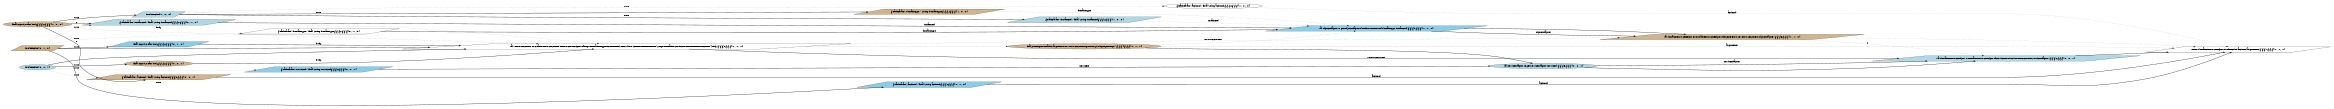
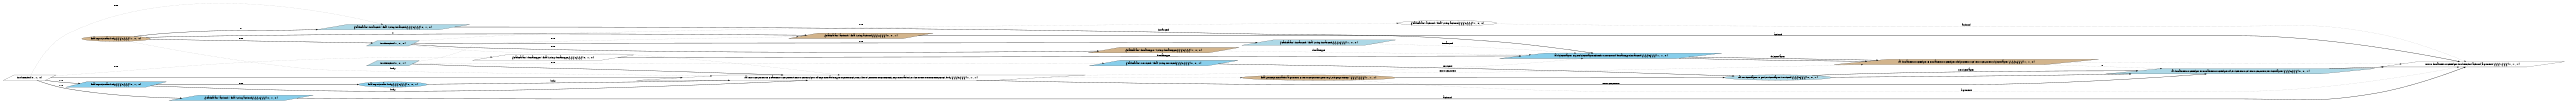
  digraph {
    rankdir=LR
    node [fillcolor=tan shape=parallelogram style=filled]
    edge [style=bold]
    n1 [label="final InputStream body@@@2@@@['1', '0', '0']" shape=ellipse]
    n2 [fillcolor=lightblue label="@PathParam(\"instanceId\") final String instanceId@@@2@@@['0', '1', '0']"]
    n3 [fillcolor=white label="val resourceContext = createResourceContext(ResourceDescriptor.of(RepresentationType.ACTION_RESULT,Where.STANDALONE_TABLES,RepresentationService.Intent.NOT_APPLICABLE),body)@@@3@@@['1', '1', '1']"]
    n4 [label="@PathParam(\"actionId\") final String actionId@@@2@@@['0', '0', '1']"]
    n5 [fillcolor=lightblue label="invokeAction['1', '0', '0']"]
    n6 [fillcolor=skyblue label="val objectAdapter = getObjectAdapterElseThrowNotFound(domainType,instanceId)@@@5@@@['1', '1', '0']"]
    n7 [label="val domainResourceHelper = DomainResourceHelper.ofObjectResource(resourceContext,objectAdapter)@@@6@@@['1', '1', '0']"]
    n8 [fillcolor=lightblue label="val domainResourceHelper = DomainResourceHelper.ofServiceResource(resourceContext,serviceAdapter)@@@6@@@['0', '0', '1']"]
    n9 [label="final JsonRepresentation arguments = resourceContext.getQueryStringAsJsonRepr()@@@4@@@['1', '1', '1']" shape=ellipse]
    n10 [fillcolor=white label="return domainResourceHelper.invokeAction(actionId,arguments)@@@7@@@['1', '1', '1']"]
    n11 [fillcolor=skyblue label="@PathParam(\"actionId\") final String actionId@@@2@@@['0', '1', '0']"]
    n12 [fillcolor=white label="@PathParam(\"actionId\") final String actionId@@@2@@@['1', '0', '0']" shape=ellipse]
    n13 [label="@PathParam(\"domainType\") String domainType@@@2@@@['1', '0', '0']"]
    n14 [fillcolor=lightblue label="@PathParam(\"instanceId\") final String instanceId@@@2@@@['1', '0', '0']"]
    n15 [fillcolor=white label="@PathParam(\"domainType\") final String domainType@@@2@@@['0', '1', '0']"]
    n16 [fillcolor=lightblue label="val serviceAdapter = getServiceAdapter(serviceId)@@@5@@@['0', '0', '1']" shape=ellipse]
    n17 [fillcolor=skyblue label="@PathParam(\"serviceId\") final String serviceId@@@2@@@['0', '0', '1']"]
-   n18 [label="final InputStream body@@@2@@@['0', '0', '1']" shape=ellipse]
+   n18 [fillcolor=skyblue label="final InputStream body@@@2@@@['0', '0', '1']" shape=ellipse]
    n19 [fillcolor=skyblue label="final InputStream body@@@2@@@['0', '1', '0']"]
-   n20 [fillcolor=lightblue label="invokeAction['0', '0', '1']" shape=ellipse]
-   n21 [label="invokeAction['0', '1', '0']"]
+   n20 [fillcolor=lightblue label="invokeAction['0', '0', '1']"]
+   n21 [fillcolor=white label="invokeAction['0', '1', '0']"]
    n1 -> n2 [label=0]
    n1 -> n3 [label=body style=dotted]
    n1 -> n4 [label=0]
    n1 -> n5 [label=true]
    n2 -> n6 [label=instanceId]
    n3 -> n7 [label=resourceContext style=dotted]
    n3 -> n8 [label=resourceContext]
    n3 -> n9 [style=dotted]
    n4 -> n10 [label=actionId]
    n5 -> n3 [style=dotted]
    n5 -> n12 [label=true style=dotted]
    n5 -> n13 [label=true]
    n5 -> n14 [label=true]
    n6 -> n7
    n6 -> n7 [label=objectAdapter]
    n7 -> n8 [label=0 style=dotted]
    n7 -> n10 [style=dotted]
    n8 -> n10
    n9 -> n6 [style=dotted]
    n9 -> n10 [label=arguments style=dotted]
    n9 -> n16
    n11 -> n10 [label=actionId]
    n12 -> n10 [label=actionId style=dotted]
    n13 -> n6 [label=domainType style=dotted]
    n14 -> n6 [label=instanceId style=dotted]
    n15 -> n6 [label=domainType]
    n16 -> n8
    n16 -> n8 [label=serviceAdapter]
    n17 -> n16 [label=serviceId]
    n18 -> n3 [label=body]
    n19 -> n3 [label=body]
    n20 -> n3
    n20 -> n4 [label=true style=dotted]
    n20 -> n17 [label=true style=dotted]
-   n20 -> n18 [label=true]
+   n19 -> n18 [label=true]
    n21 -> n2 [label=true style=dotted]
    n21 -> n3
    n21 -> n11 [label=true]
    n21 -> n15 [label=true style=dotted]
    n21 -> n19 [label=true]
  }
